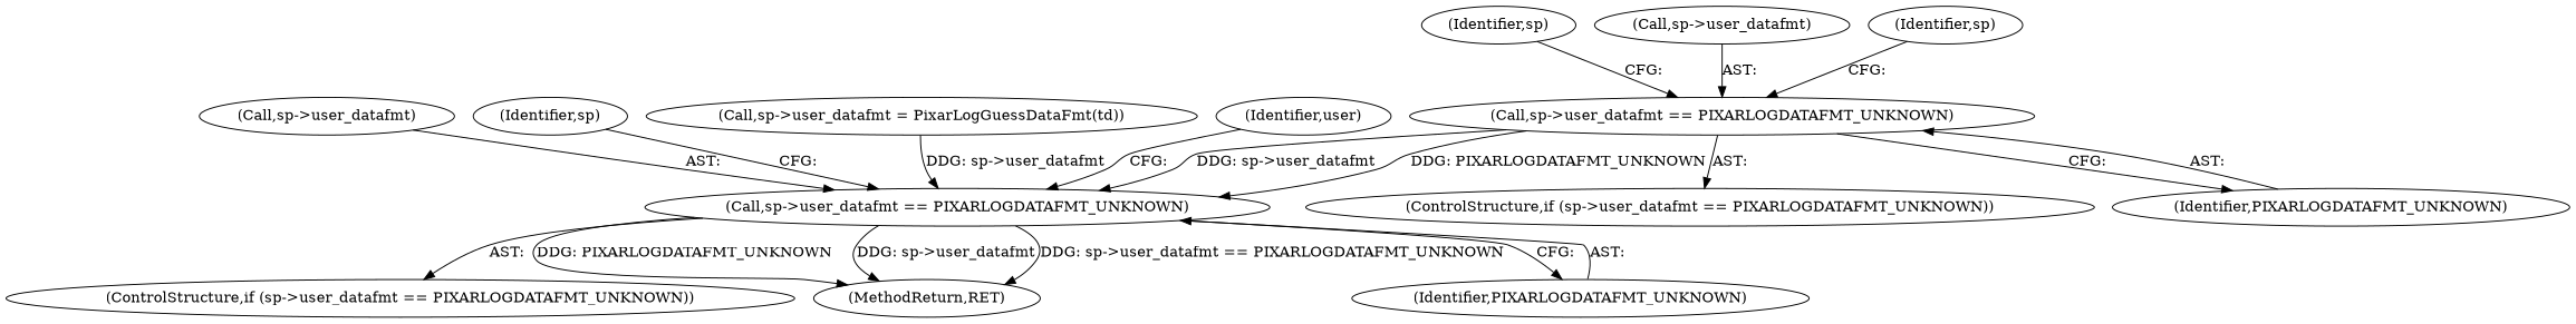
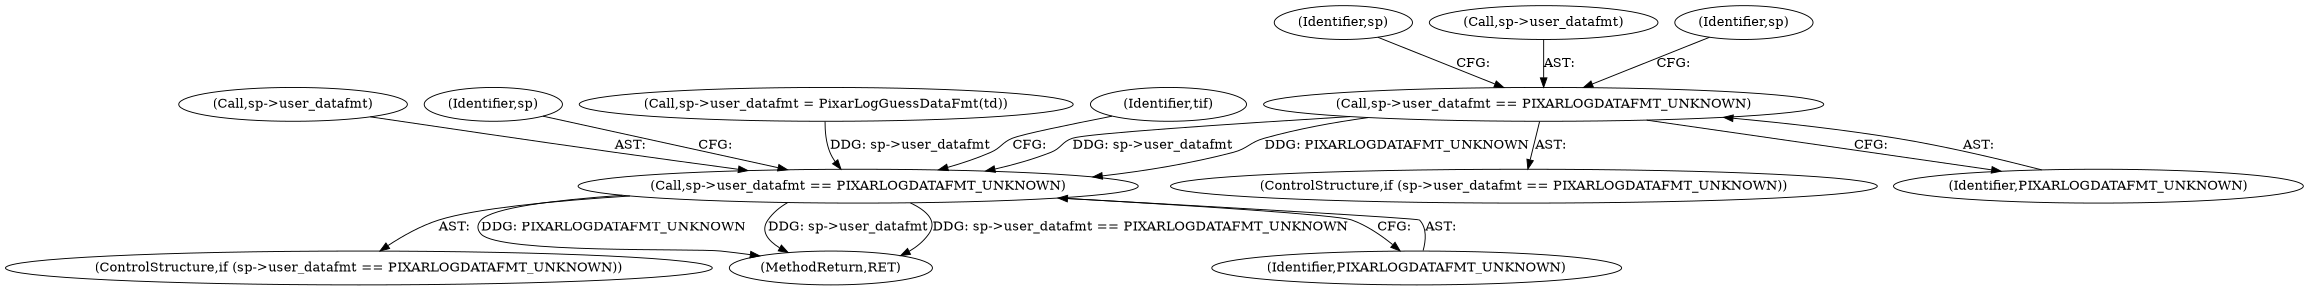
  digraph {
    n1 [label="(Call,sp->user_datafmt == PIXARLOGDATAFMT_UNKNOWN)"]
    n2 [label="(Call,sp->user_datafmt == PIXARLOGDATAFMT_UNKNOWN)"]
    n3 [label="(ControlStructure,if (sp->user_datafmt == PIXARLOGDATAFMT_UNKNOWN))"]
    n4 [label="(Identifier,PIXARLOGDATAFMT_UNKNOWN)"]
    n5 [label="(ControlStructure,if (sp->user_datafmt == PIXARLOGDATAFMT_UNKNOWN))"]
    n6 [label="(MethodReturn,RET)"]
    n7 [label="(Identifier,PIXARLOGDATAFMT_UNKNOWN)"]
    n8 [label="(Identifier,sp)"]
    n9 [label="(Call,sp->user_datafmt)"]
    n10 [label="(Identifier,sp)"]
    n11 [label="(Call,sp->user_datafmt)"]
    n12 [label="(Call,sp->user_datafmt = PixarLogGuessDataFmt(td))"]
-   n13 [label="(Identifier,user)"]
+   n13 [label="(Identifier,tif)"]
    n14 [label="(Identifier,sp)"]
    n1 -> n2 [label="DDG: sp->user_datafmt"]
    n1 -> n2 [label="DDG: PIXARLOGDATAFMT_UNKNOWN"]
    n1 -> n3 [label="AST: "]
    n1 -> n4 [label="CFG: "]
    n2 -> n5 [label="AST: "]
    n2 -> n6 [label="DDG: PIXARLOGDATAFMT_UNKNOWN"]
    n2 -> n6 [label="DDG: sp->user_datafmt"]
    n2 -> n6 [label="DDG: sp->user_datafmt == PIXARLOGDATAFMT_UNKNOWN"]
    n2 -> n7 [label="CFG: "]
    n4 -> n1 [label="AST: "]
    n7 -> n2 [label="AST: "]
    n8 -> n1 [label="CFG: "]
    n9 -> n2 [label="AST: "]
    n10 -> n2 [label="CFG: "]
    n11 -> n1 [label="AST: "]
    n12 -> n2 [label="DDG: sp->user_datafmt"]
    n13 -> n2 [label="CFG: "]
    n14 -> n1 [label="CFG: "]
  }
